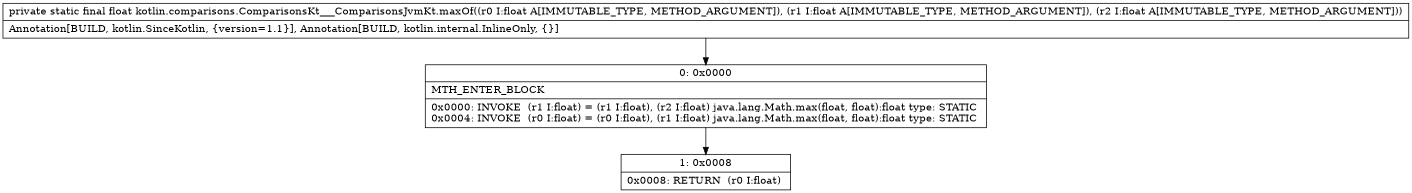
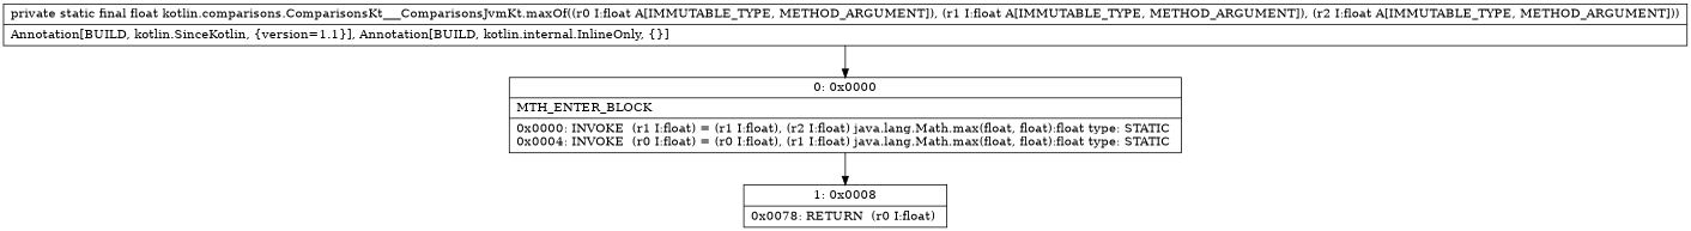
  digraph {
    node [shape=record]
    n1 [label="{0\:\ 0x0000|MTH_ENTER_BLOCK\l|0x0000: INVOKE  (r1 I:float) = (r1 I:float), (r2 I:float) java.lang.Math.max(float, float):float type: STATIC \l0x0004: INVOKE  (r0 I:float) = (r0 I:float), (r1 I:float) java.lang.Math.max(float, float):float type: STATIC \l}"]
-   n2 [label="{1\:\ 0x0008|0x0008: RETURN  (r0 I:float) \l}"]
+   n2 [label="{1\:\ 0x0008|0x0078: RETURN  (r0 I:float) \l}"]
    n3 [label="{private static final float kotlin.comparisons.ComparisonsKt___ComparisonsJvmKt.maxOf((r0 I:float A[IMMUTABLE_TYPE, METHOD_ARGUMENT]), (r1 I:float A[IMMUTABLE_TYPE, METHOD_ARGUMENT]), (r2 I:float A[IMMUTABLE_TYPE, METHOD_ARGUMENT]))  | Annotation[BUILD, kotlin.SinceKotlin, \{version=1.1\}], Annotation[BUILD, kotlin.internal.InlineOnly, \{\}]\l}"]
    n1 -> n2
    n3 -> n1
  }
